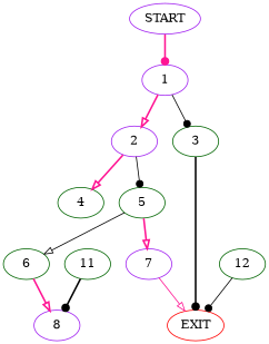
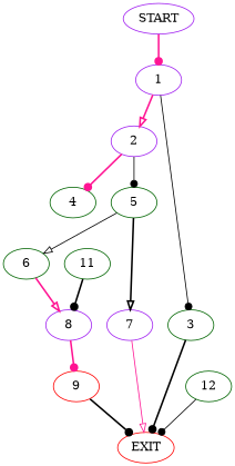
  digraph {
    node [color=darkgreen]
    edge [arrowhead=dot color=black style=bold]
    n1 [color=purple label=START]
    1 [color=purple]
    2 [color=purple]
    3
    n5 [color=red label=EXIT]
    4
    5
    6
    7 [color=purple]
    8 [color=purple]
+   9 [color=red]
    11
    12
    n1 -> 1 [color=deeppink]
    1 -> 2 [arrowhead=onormal color=deeppink]
    1 -> 3 [style=solid]
-   2 -> 4 [arrowhead=onormal color=deeppink]
+   2 -> 4 [color=deeppink]
    2 -> 5 [style=solid]
    3 -> n5
    5 -> 6 [arrowhead=onormal style=solid]
-   5 -> 7 [arrowhead=onormal color=deeppink]
+   5 -> 7 [arrowhead=onormal]
    6 -> 8 [arrowhead=onormal color=deeppink]
    7 -> n5 [arrowhead=onormal color=deeppink style=solid]
+   8 -> 9 [color=deeppink]
+   9 -> n5
    11 -> 8
    12 -> n5 [style=solid]
  }
